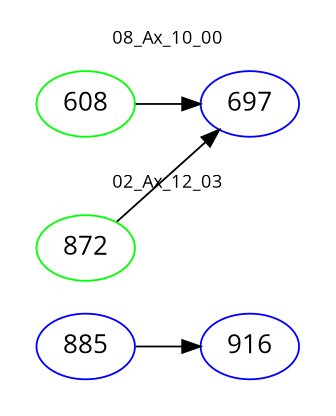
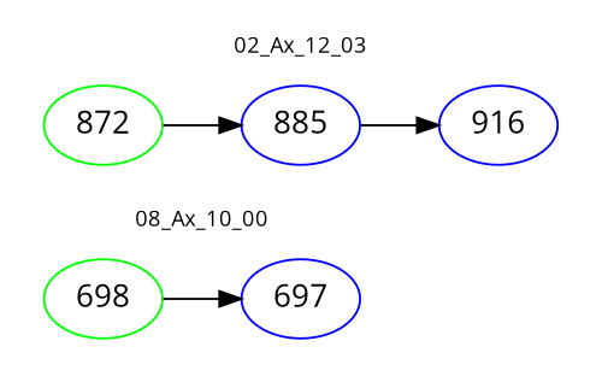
  digraph {
    fontname="Open Sans"
    rankdir=LR
    node [color=blue fontname="Open Sans"]
    edge [color=black fontname="Open Sans"]
-   n1 [color=green label=608]
+   n1 [color=green label=698]
    n2 [label=697]
    n3 [color=green label=872]
    n4 [label=885]
    n5 [label=916]
    subgraph cluster_1 {
      color=white
      fontsize=10
      label="08_Ax_10_00"
      n1
      n2
    }
    subgraph cluster_2 {
      color=white
      fontsize=10
      label="02_Ax_12_03"
      n3
      n4
      n5
    }
    n1 -> n2
-   n3 -> n2
+   n3 -> n4
    n4 -> n5
  }
